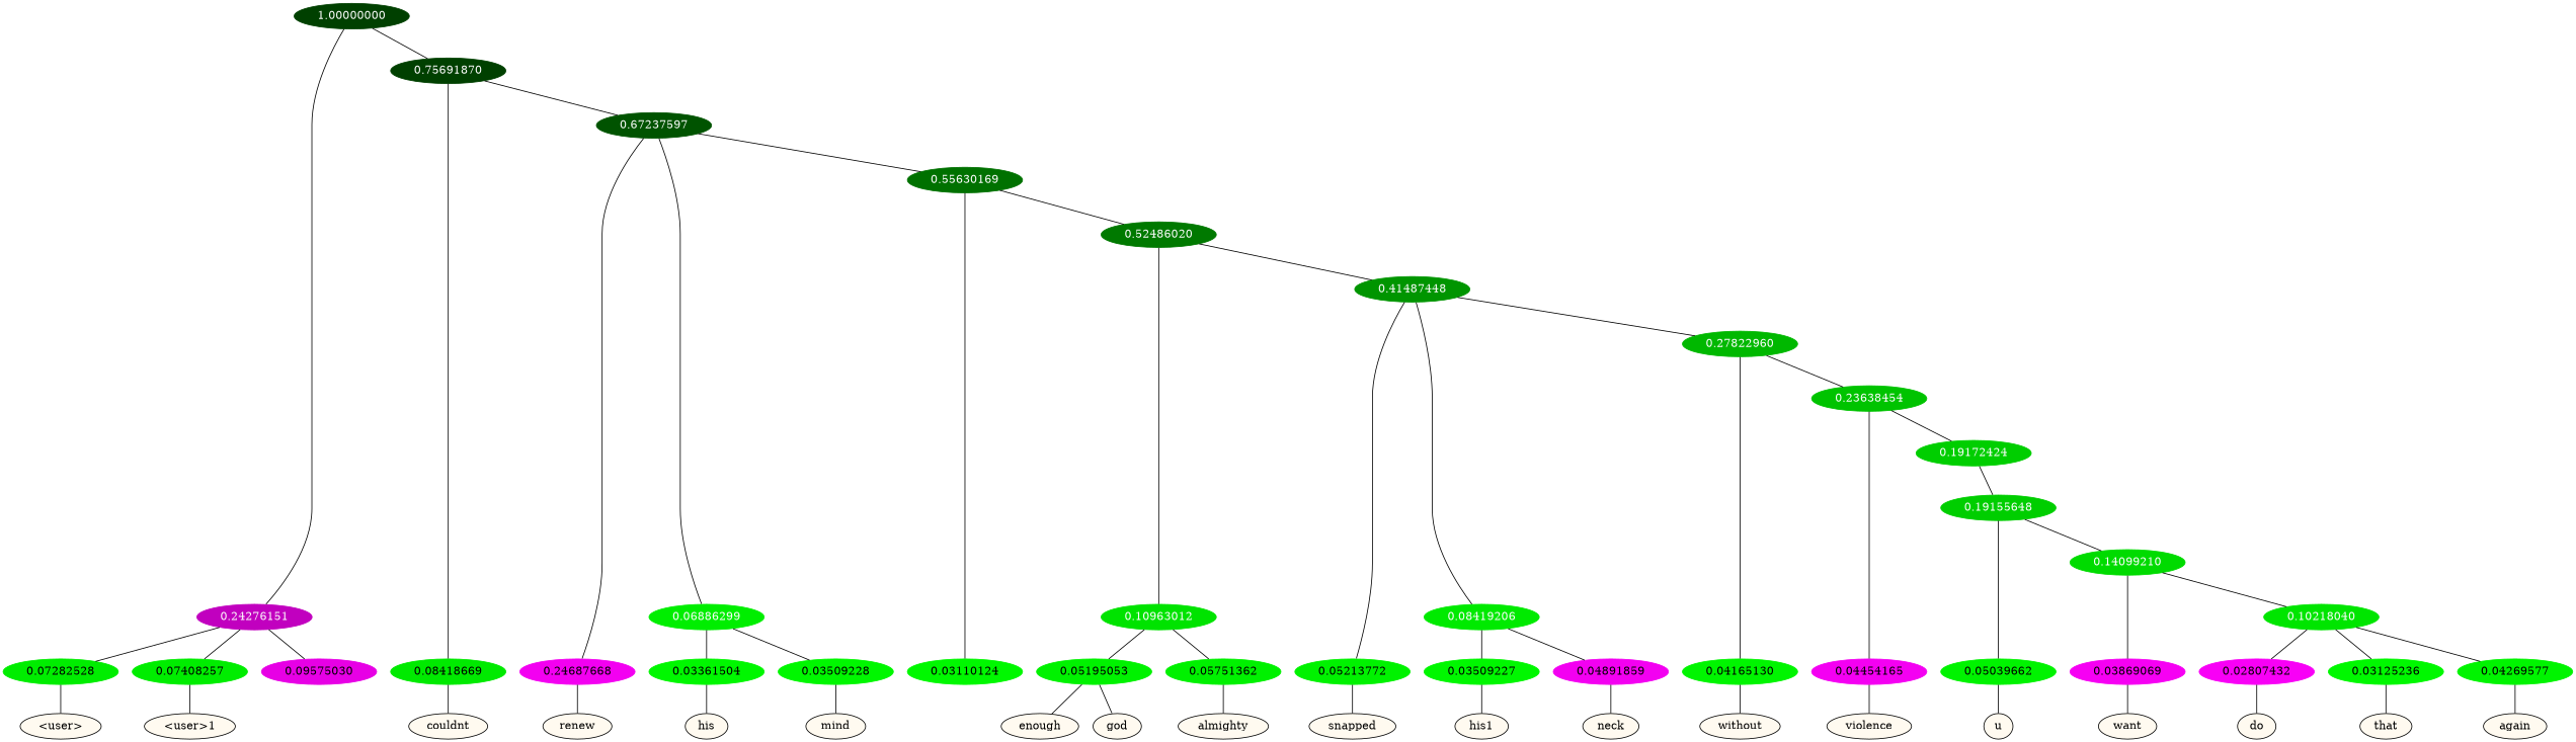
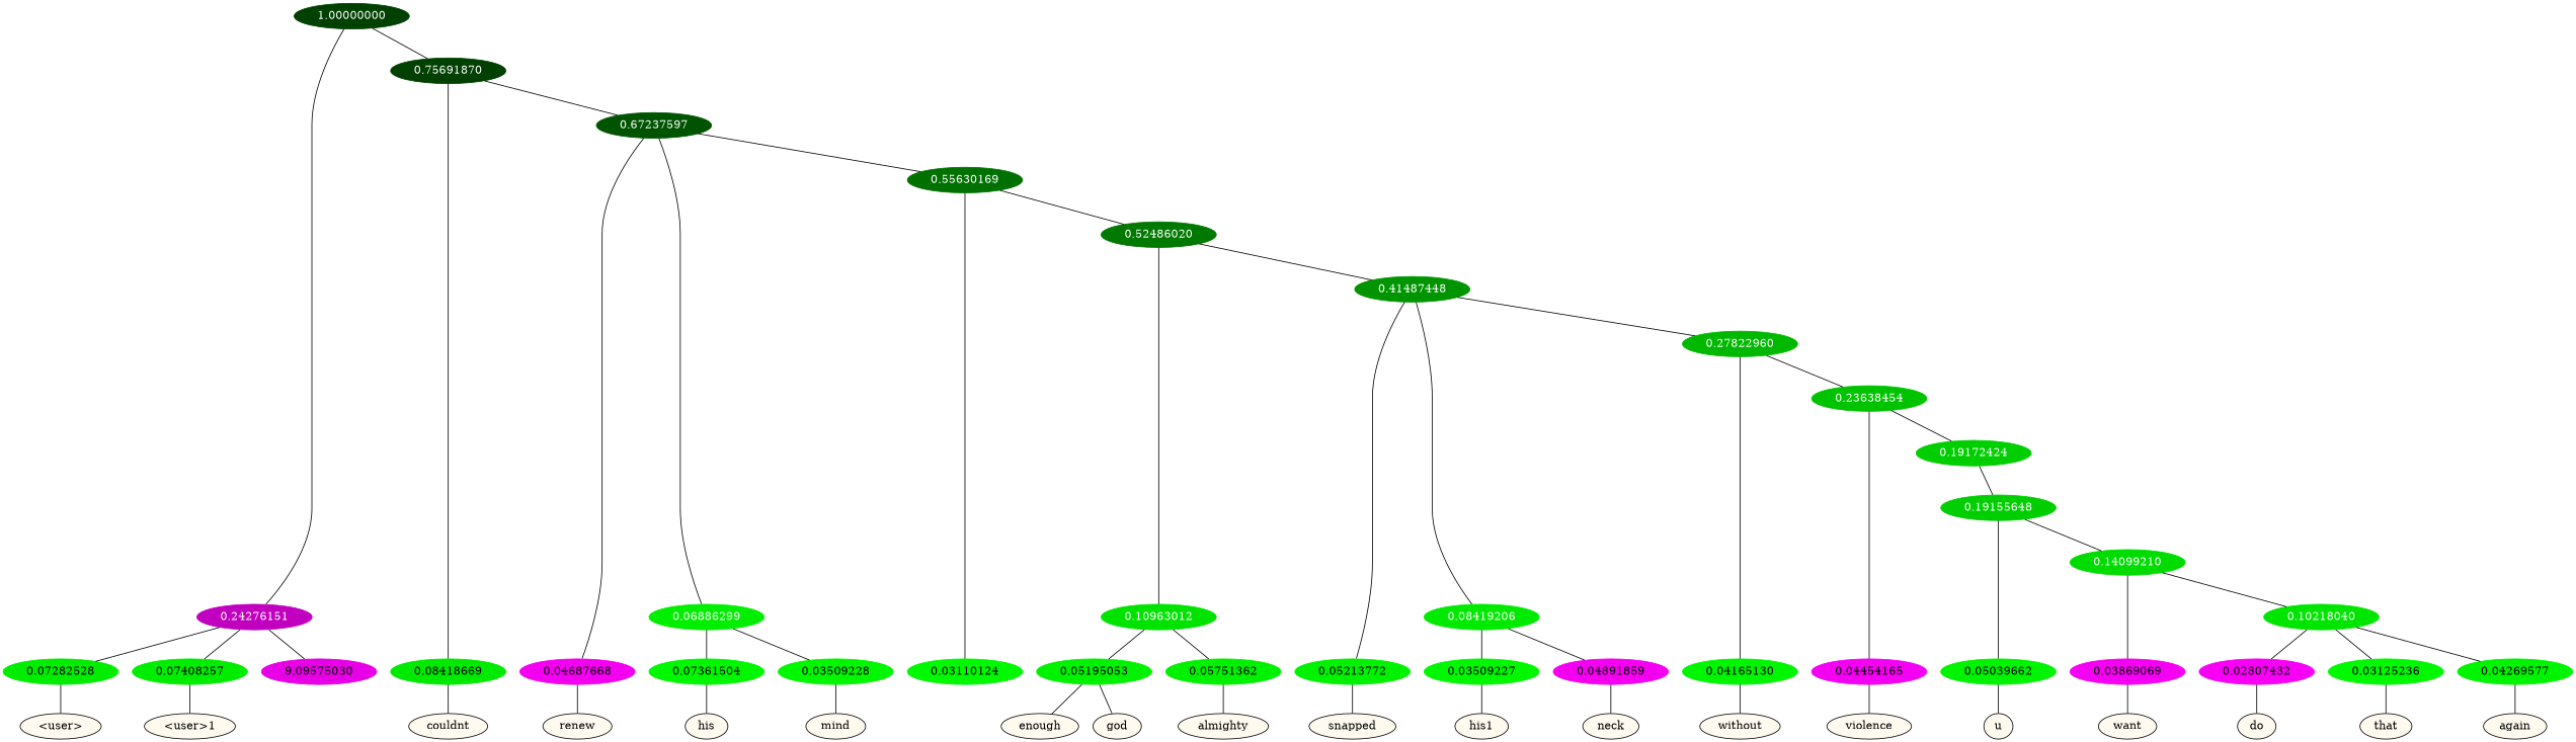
  graph {
    node [color=black format=png nodesep=0.001 ordering=out overlap_scaling=0.01 ranksep=0.001 style=filled fontcolor=black]
    n1 [fillcolor=floralwhite height=0.15 label="\<user\>" style="filled,solid" width=0.15 fontcolor=""]
    n2 [fillcolor=floralwhite height=0.15 label="\<user\>1" style="filled,solid" width=0.15 fontcolor=""]
    n3 [fillcolor=floralwhite height=0.15 label=couldnt style="filled,solid" width=0.15 fontcolor=""]
    n4 [fillcolor=floralwhite height=0.15 label=renew style="filled,solid" width=0.15 fontcolor=""]
    n5 [fillcolor=floralwhite height=0.15 label=his style="filled,solid" width=0.15 fontcolor=""]
    n6 [fillcolor=floralwhite height=0.15 label=mind style="filled,solid" width=0.15 fontcolor=""]
    n7 [fillcolor=floralwhite height=0.15 label=enough style="filled,solid" width=0.15 fontcolor=""]
    n8 [fillcolor=floralwhite height=0.15 label=god style="filled,solid" width=0.15 fontcolor=""]
    n9 [fillcolor=floralwhite height=0.15 label=almighty style="filled,solid" width=0.15 fontcolor=""]
    n10 [fillcolor=floralwhite height=0.15 label=snapped style="filled,solid" width=0.15 fontcolor=""]
    n11 [fillcolor=floralwhite height=0.15 label=his1 style="filled,solid" width=0.15 fontcolor=""]
    n12 [fillcolor=floralwhite height=0.15 label=neck style="filled,solid" width=0.15 fontcolor=""]
    n13 [fillcolor=floralwhite height=0.15 label=without style="filled,solid" width=0.15 fontcolor=""]
    n14 [fillcolor=floralwhite height=0.15 label=violence style="filled,solid" width=0.15 fontcolor=""]
    n15 [fillcolor=floralwhite height=0.15 label=u style="filled,solid" width=0.15 fontcolor=""]
    n16 [fillcolor=floralwhite height=0.15 label=want style="filled,solid" width=0.15 fontcolor=""]
    n17 [fillcolor=floralwhite height=0.15 label=do style="filled,solid" width=0.15 fontcolor=""]
    n18 [fillcolor=floralwhite height=0.15 label=that style="filled,solid" width=0.15 fontcolor=""]
    n19 [fillcolor=floralwhite height=0.15 label=again style="filled,solid" width=0.15 fontcolor=""]
    n20 [color="0.334 1.000 0.927" height=0.15 label=0.07282528 width=0.15]
    n21 [color="0.334 1.000 0.926" height=0.15 label=0.07408257 width=0.15]
-   n22 [color="0.835 1.000 0.904" height=0.15 label=0.09575030 width=0.15]
+   n22 [color="0.835 1.000 0.904" height=0.15 label=9.09575030 width=0.15]
    n23 [color="0.334 1.000 0.916" height=0.15 label=0.08418669 width=0.15]
-   n24 [color="0.835 1.000 0.953" height=0.15 label=0.24687668 width=0.15]
-   n25 [color="0.334 1.000 0.966" height=0.15 label=0.03361504 width=0.15]
+   n24 [color="0.835 1.000 0.953" height=0.15 label=0.04687668 width=0.15]
+   n25 [color="0.334 1.000 0.966" height=0.15 label=0.07361504 width=0.15]
    n26 [color="0.334 1.000 0.965" height=0.15 label=0.03509228 width=0.15]
    n27 [color="0.334 1.000 0.969" height=0.15 label=0.03110124 width=0.15]
    n28 [color="0.334 1.000 0.948" height=0.15 label=0.05195053 width=0.15]
    n29 [color="0.334 1.000 0.942" height=0.15 label=0.05751362 width=0.15]
    n30 [color="0.334 1.000 0.948" height=0.15 label=0.05213772 width=0.15]
    n31 [color="0.334 1.000 0.965" height=0.15 label=0.03509227 width=0.15]
    n32 [color="0.835 1.000 0.951" height=0.15 label=0.04891859 width=0.15]
    n33 [color="0.334 1.000 0.958" height=0.15 label=0.04165130 width=0.15]
    n34 [color="0.835 1.000 0.955" height=0.15 label=0.04454165 width=0.15]
    n35 [color="0.334 1.000 0.950" height=0.15 label=0.05039662 width=0.15]
    n36 [color="0.835 1.000 0.961" height=0.15 label=0.03869069 width=0.15]
    n37 [color="0.835 1.000 0.972" height=0.15 label=0.02807432 width=0.15]
    n38 [color="0.334 1.000 0.969" height=0.15 label=0.03125236 width=0.15]
    n39 [color="0.334 1.000 0.957" height=0.15 label=0.04269577 width=0.15]
    n40 [color="0.334 1.000 0.250" fontcolor=grey99 height=0.15 label=1.00000000 width=0.15]
    n41 [color="0.835 1.000 0.757" fontcolor=grey99 height=0.15 label=0.24276151 width=0.15]
    n42 [color="0.334 1.000 0.250" fontcolor=grey99 height=0.15 label=0.75691870 width=0.15]
    n43 [color="0.334 1.000 0.328" fontcolor=grey99 height=0.15 label=0.67237597 width=0.15]
    n44 [color="0.334 1.000 0.931" fontcolor=grey99 height=0.15 label=0.06886299 width=0.15]
    n45 [color="0.334 1.000 0.444" fontcolor=grey99 height=0.15 label=0.55630169 width=0.15]
    n46 [color="0.334 1.000 0.475" fontcolor=grey99 height=0.15 label=0.52486020 width=0.15]
    n47 [color="0.334 1.000 0.890" fontcolor=grey99 height=0.15 label=0.10963012 width=0.15]
    n48 [color="0.334 1.000 0.585" fontcolor=grey99 height=0.15 label=0.41487448 width=0.15]
    n49 [color="0.334 1.000 0.916" fontcolor=grey99 height=0.15 label=0.08419206 width=0.15]
    n50 [color="0.334 1.000 0.722" fontcolor=grey99 height=0.15 label=0.27822960 width=0.15]
    n51 [color="0.334 1.000 0.764" fontcolor=grey99 height=0.15 label=0.23638454 width=0.15]
    n52 [color="0.334 1.000 0.808" fontcolor=grey99 height=0.15 label=0.19172424 width=0.15]
    n53 [color="0.334 1.000 0.808" fontcolor=grey99 height=0.15 label=0.19155648 width=0.15]
    n54 [color="0.334 1.000 0.859" fontcolor=grey99 height=0.15 label=0.14099210 width=0.15]
    n55 [color="0.334 1.000 0.898" fontcolor=grey99 height=0.15 label=0.10218040 width=0.15]
    subgraph sub_1 {
      rank=same
      n1
      n2
      n3
      n4
      n5
      n6
      n7
      n8
      n9
      n10
      n11
      n12
      n13
      n14
      n15
      n16
      n17
      n18
      n19
    }
    subgraph sub_2 {
      rank=same
      n20
      n21
      n22
      n23
      n24
      n25
      n26
      n27
      n28
      n29
      n30
      n31
      n32
      n33
      n34
      n35
      n36
      n37
      n38
      n39
    }
    n20 -- n1
    n21 -- n2
    n23 -- n3
    n24 -- n4
    n25 -- n5
    n26 -- n6
    n28 -- n7
    n28 -- n8
    n29 -- n9
    n30 -- n10
    n31 -- n11
    n32 -- n12
    n33 -- n13
    n34 -- n14
    n35 -- n15
    n36 -- n16
    n37 -- n17
    n38 -- n18
    n39 -- n19
    n40 -- n41
    n40 -- n42
    n41 -- n20
    n41 -- n21
    n41 -- n22
    n42 -- n23
    n42 -- n43
    n43 -- n24
    n43 -- n44
    n43 -- n45
    n44 -- n25
    n44 -- n26
    n45 -- n27
    n45 -- n46
    n46 -- n47
    n46 -- n48
    n47 -- n28
    n47 -- n29
    n48 -- n30
    n48 -- n49
    n48 -- n50
    n49 -- n31
    n49 -- n32
    n50 -- n33
    n50 -- n51
    n51 -- n34
    n51 -- n52
    n52 -- n53
    n53 -- n35
    n53 -- n54
    n54 -- n36
    n54 -- n55
    n55 -- n37
    n55 -- n38
    n55 -- n39
  }
